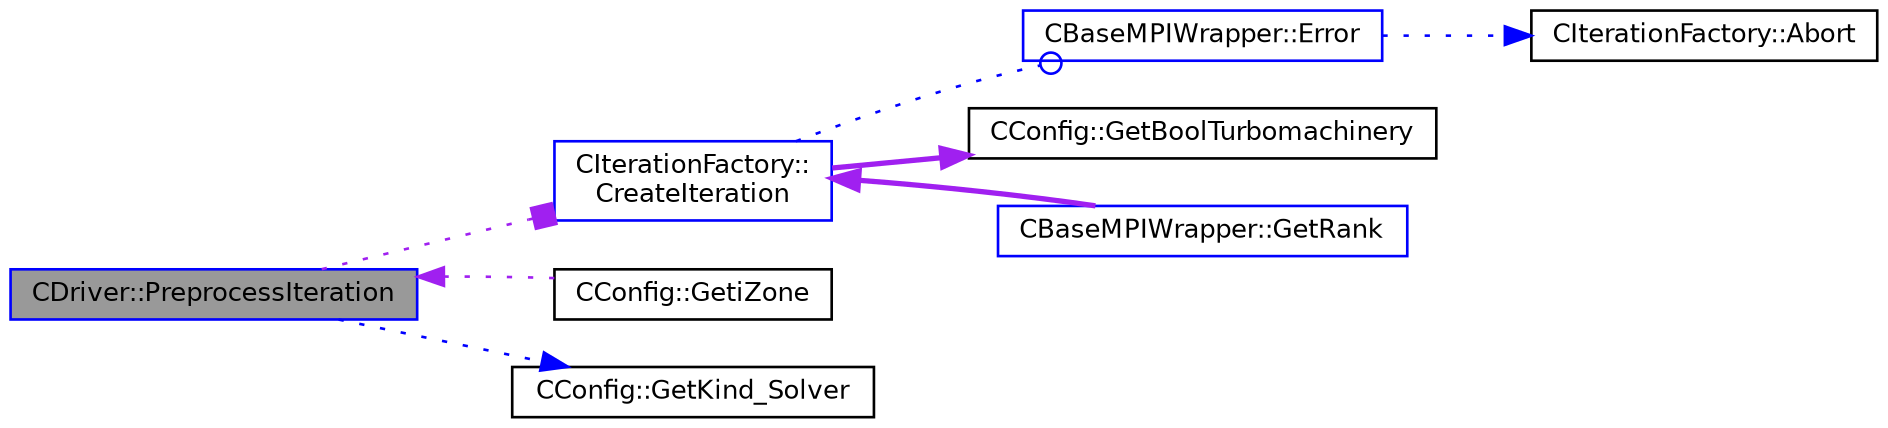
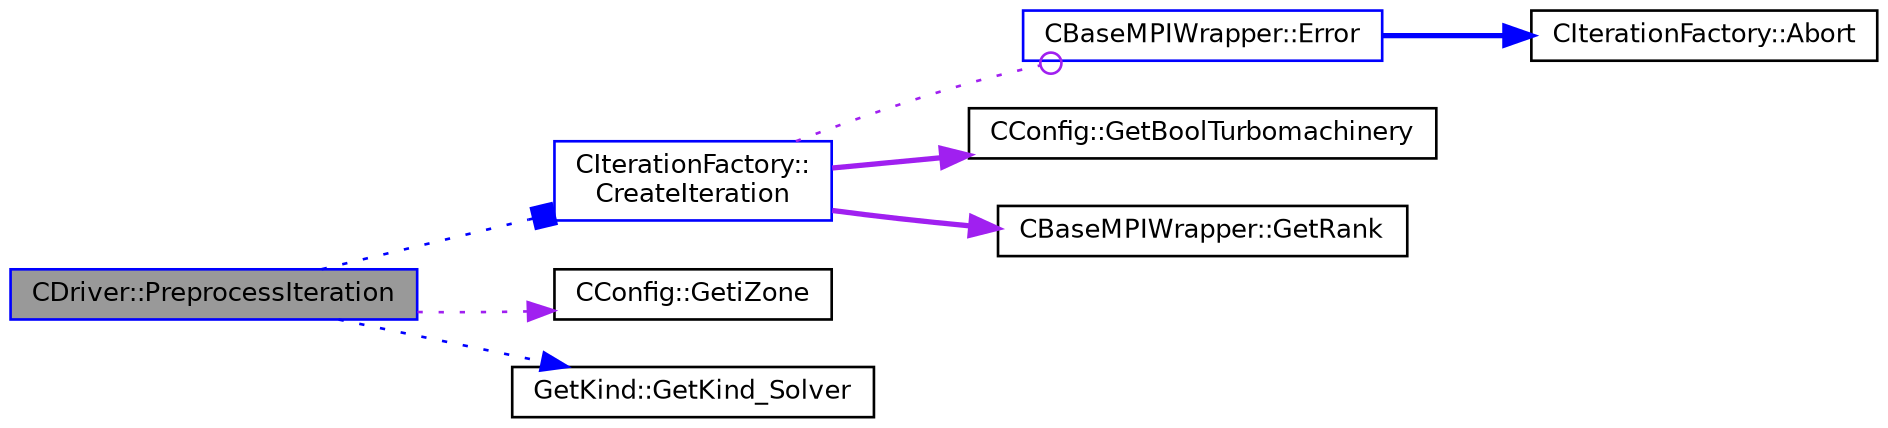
  digraph {
    fontname="DejaVu Sans"
    rankdir=LR
    node [color=blue fillcolor=white fontname="DejaVu Sans" fontsize=10 shape=box style=filled]
    edge [arrowhead=normal color=purple fontname="DejaVu Sans" fontsize=10 labelfontname=Helvetica labelfontsize=10 style=dotted]
    n1 [fillcolor=grey60 fontcolor=black height=0.2 label="CDriver::PreprocessIteration" width=0.4]
    n2 [height=0.2 label="CIterationFactory::\lCreateIteration" width=0.4]
    n3 [color=black height=0.2 label="CConfig::GetiZone" width=0.4]
-   n4 [color=black height=0.2 label="CConfig::GetKind_Solver" width=0.4]
+   n4 [color=black height=0.2 label="GetKind::GetKind_Solver" width=0.4]
    n5 [height=0.2 label="CBaseMPIWrapper::Error" width=0.4]
    n6 [color=black height=0.2 label="CConfig::GetBoolTurbomachinery" width=0.4]
-   n7 [height=0.2 label="CBaseMPIWrapper::GetRank" width=0.4]
+   n7 [color=black height=0.2 label="CBaseMPIWrapper::GetRank" width=0.4]
    n8 [color=black height=0.2 label="CIterationFactory::Abort" width=0.4]
-   n1 -> n2 [arrowhead=box]
-   n3 -> n1
+   n1 -> n2 [arrowhead=box color=blue]
+   n1 -> n3
    n1 -> n4 [color=blue]
-   n2 -> n5 [arrowhead=odot color=blue]
+   n2 -> n5 [arrowhead=odot]
    n2 -> n6 [style=bold]
-   n7 -> n2 [style=bold]
-   n5 -> n8 [color=blue]
+   n2 -> n7 [style=bold]
+   n5 -> n8 [color=blue style=bold]
  }
